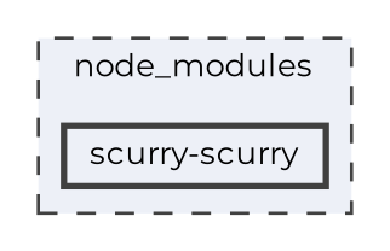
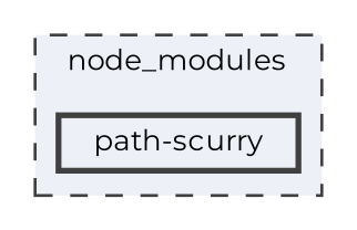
  digraph {
    compound=true
    rankdir=LR
    fontname=Montserrat
-   n1 [color=grey25 fillcolor="#edf0f7" fontname=Montserrat fontsize=10 height=0.2 label="scurry-scurry" shape=box style="filled,bold" width=0.4]
+   n1 [color=grey25 fillcolor="#edf0f7" fontname=Montserrat fontsize=10 height=0.2 label="path-scurry" shape=box style="filled,bold" width=0.4]
    subgraph cluster_1 {
      bgcolor="#edf0f7"
      fontsize=10
      label=node_modules
      pencolor=grey25
      style="filled,dashed"
      n1
    }
  }
